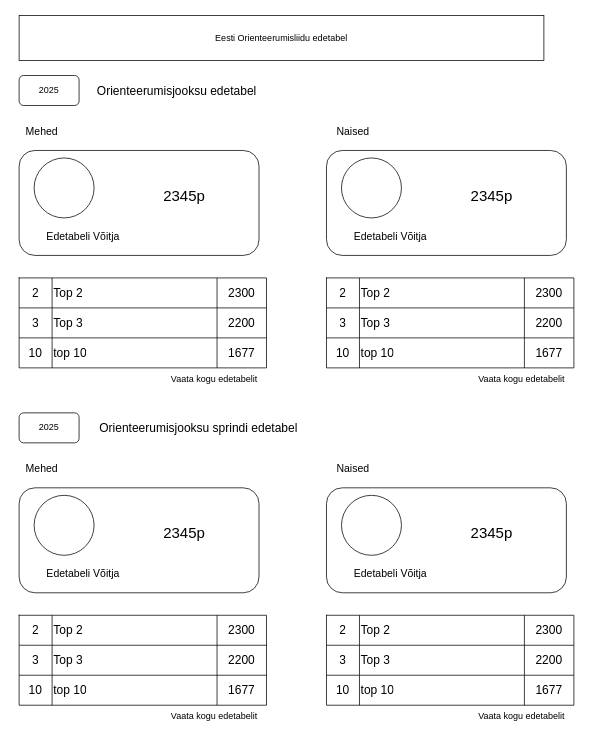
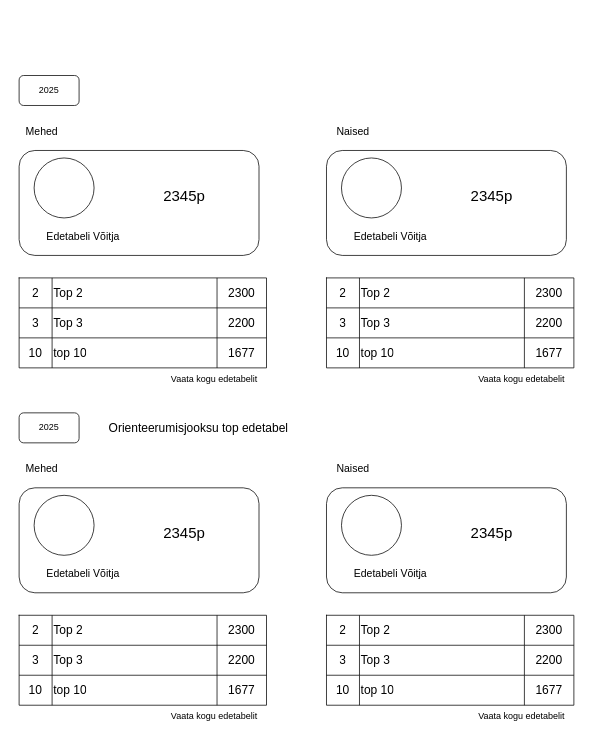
  <mxCell id="0" />
  <mxCell id="1" parent="0" />
- <mxCell id="2" value="Eesti Orienteerumisliidu edetabel" style="rounded=0;whiteSpace=wrap;html=1;" vertex="1" parent="1"><mxGeometry x="25" y="20" width="700" height="60" as="geometry" /></mxCell>
  <mxCell id="3" value="2025" style="rounded=1;whiteSpace=wrap;html=1;" vertex="1" parent="1"><mxGeometry x="25" y="100" width="80" height="40" as="geometry" /></mxCell>
- <mxCell id="4" value="Orienteerumisjooksu edetabel" style="text;html=1;align=center;verticalAlign=middle;resizable=0;points=[];autosize=1;strokeColor=none;fillColor=none;fontSize=16;" vertex="1" parent="1"><mxGeometry x="115" y="105" width="240" height="30" as="geometry" /></mxCell>
  <mxCell id="5" value="" style="rounded=1;whiteSpace=wrap;html=1;" vertex="1" parent="1"><mxGeometry x="25" y="200" width="320" height="140" as="geometry" /></mxCell>
  <mxCell id="6" value="" style="ellipse;whiteSpace=wrap;html=1;aspect=fixed;" vertex="1" parent="1"><mxGeometry x="45" y="210" width="80" height="80" as="geometry" /></mxCell>
  <mxCell id="7" value="2345p" style="text;html=1;align=center;verticalAlign=middle;resizable=0;points=[];autosize=1;strokeColor=none;fillColor=none;fontSize=20;" vertex="1" parent="1"><mxGeometry x="205" y="240" width="80" height="40" as="geometry" /></mxCell>
  <mxCell id="8" value="" style="shape=table;startSize=0;container=1;collapsible=0;childLayout=tableLayout;fontSize=16;" vertex="1" parent="1"><mxGeometry x="25" y="370" width="330" height="120" as="geometry" /></mxCell>
  <mxCell id="9" value="" style="shape=tableRow;horizontal=0;startSize=0;swimlaneHead=0;swimlaneBody=0;strokeColor=inherit;top=0;left=0;bottom=0;right=0;collapsible=0;dropTarget=0;fillColor=none;points=[[0,0.5],[1,0.5]];portConstraint=eastwest;fontSize=16;" vertex="1" parent="8"><mxGeometry width="330" height="40" as="geometry" /></mxCell>
  <mxCell id="10" value="2" style="shape=partialRectangle;html=1;whiteSpace=wrap;connectable=0;strokeColor=inherit;overflow=hidden;fillColor=none;top=0;left=0;bottom=0;right=0;pointerEvents=1;fontSize=16;" vertex="1" parent="9"><mxGeometry width="44" height="40" as="geometry"><mxRectangle width="44" height="40" as="alternateBounds" /></mxGeometry></mxCell>
  <mxCell id="11" value="Top 2" style="shape=partialRectangle;html=1;whiteSpace=wrap;connectable=0;strokeColor=inherit;overflow=hidden;fillColor=none;top=0;left=0;bottom=0;right=0;pointerEvents=1;fontSize=16;align=left;" vertex="1" parent="9"><mxGeometry x="44" width="220" height="40" as="geometry"><mxRectangle width="220" height="40" as="alternateBounds" /></mxGeometry></mxCell>
  <mxCell id="12" value="2300" style="shape=partialRectangle;html=1;whiteSpace=wrap;connectable=0;strokeColor=inherit;overflow=hidden;fillColor=none;top=0;left=0;bottom=0;right=0;pointerEvents=1;fontSize=16;" vertex="1" parent="9"><mxGeometry x="264" width="66" height="40" as="geometry"><mxRectangle width="66" height="40" as="alternateBounds" /></mxGeometry></mxCell>
  <mxCell id="13" value="" style="shape=tableRow;horizontal=0;startSize=0;swimlaneHead=0;swimlaneBody=0;strokeColor=inherit;top=0;left=0;bottom=0;right=0;collapsible=0;dropTarget=0;fillColor=none;points=[[0,0.5],[1,0.5]];portConstraint=eastwest;fontSize=16;" vertex="1" parent="8"><mxGeometry y="40" width="330" height="40" as="geometry" /></mxCell>
  <mxCell id="14" value="3" style="shape=partialRectangle;html=1;whiteSpace=wrap;connectable=0;strokeColor=inherit;overflow=hidden;fillColor=none;top=0;left=0;bottom=0;right=0;pointerEvents=1;fontSize=16;" vertex="1" parent="13"><mxGeometry width="44" height="40" as="geometry"><mxRectangle width="44" height="40" as="alternateBounds" /></mxGeometry></mxCell>
  <mxCell id="15" value="Top 3" style="shape=partialRectangle;html=1;whiteSpace=wrap;connectable=0;strokeColor=inherit;overflow=hidden;fillColor=none;top=0;left=0;bottom=0;right=0;pointerEvents=1;fontSize=16;align=left;" vertex="1" parent="13"><mxGeometry x="44" width="220" height="40" as="geometry"><mxRectangle width="220" height="40" as="alternateBounds" /></mxGeometry></mxCell>
  <mxCell id="16" value="2200" style="shape=partialRectangle;html=1;whiteSpace=wrap;connectable=0;strokeColor=inherit;overflow=hidden;fillColor=none;top=0;left=0;bottom=0;right=0;pointerEvents=1;fontSize=16;" vertex="1" parent="13"><mxGeometry x="264" width="66" height="40" as="geometry"><mxRectangle width="66" height="40" as="alternateBounds" /></mxGeometry></mxCell>
  <mxCell id="17" value="" style="shape=tableRow;horizontal=0;startSize=0;swimlaneHead=0;swimlaneBody=0;strokeColor=inherit;top=0;left=0;bottom=0;right=0;collapsible=0;dropTarget=0;fillColor=none;points=[[0,0.5],[1,0.5]];portConstraint=eastwest;fontSize=16;" vertex="1" parent="8"><mxGeometry y="80" width="330" height="40" as="geometry" /></mxCell>
  <mxCell id="18" value="10" style="shape=partialRectangle;html=1;whiteSpace=wrap;connectable=0;strokeColor=inherit;overflow=hidden;fillColor=none;top=0;left=0;bottom=0;right=0;pointerEvents=1;fontSize=16;" vertex="1" parent="17"><mxGeometry width="44" height="40" as="geometry"><mxRectangle width="44" height="40" as="alternateBounds" /></mxGeometry></mxCell>
  <mxCell id="19" value="top 10" style="shape=partialRectangle;html=1;whiteSpace=wrap;connectable=0;strokeColor=inherit;overflow=hidden;fillColor=none;top=0;left=0;bottom=0;right=0;pointerEvents=1;fontSize=16;align=left;" vertex="1" parent="17"><mxGeometry x="44" width="220" height="40" as="geometry"><mxRectangle width="220" height="40" as="alternateBounds" /></mxGeometry></mxCell>
  <mxCell id="20" value="1677" style="shape=partialRectangle;html=1;whiteSpace=wrap;connectable=0;strokeColor=inherit;overflow=hidden;fillColor=none;top=0;left=0;bottom=0;right=0;pointerEvents=1;fontSize=16;" vertex="1" parent="17"><mxGeometry x="264" width="66" height="40" as="geometry"><mxRectangle width="66" height="40" as="alternateBounds" /></mxGeometry></mxCell>
  <mxCell id="21" value="Edetabeli Võitja" style="text;html=1;align=center;verticalAlign=middle;resizable=0;points=[];autosize=1;strokeColor=none;fillColor=none;fontSize=14;" vertex="1" parent="1"><mxGeometry x="50" y="300" width="120" height="30" as="geometry" /></mxCell>
  <mxCell id="22" value="Mehed" style="text;html=1;align=center;verticalAlign=middle;resizable=0;points=[];autosize=1;strokeColor=none;fillColor=none;fontSize=14;" vertex="1" parent="1"><mxGeometry x="20" y="160" width="70" height="30" as="geometry" /></mxCell>
  <mxCell id="23" value="Vaata kogu edetabelit" style="text;html=1;align=center;verticalAlign=middle;resizable=0;points=[];autosize=1;strokeColor=none;fillColor=none;" vertex="1" parent="1"><mxGeometry x="215" y="490" width="140" height="30" as="geometry" /></mxCell>
  <mxCell id="24" value="" style="rounded=1;whiteSpace=wrap;html=1;" vertex="1" parent="1"><mxGeometry x="435" y="200" width="320" height="140" as="geometry" /></mxCell>
  <mxCell id="25" value="" style="ellipse;whiteSpace=wrap;html=1;aspect=fixed;" vertex="1" parent="1"><mxGeometry x="455" y="210" width="80" height="80" as="geometry" /></mxCell>
  <mxCell id="26" value="2345p" style="text;html=1;align=center;verticalAlign=middle;resizable=0;points=[];autosize=1;strokeColor=none;fillColor=none;fontSize=20;" vertex="1" parent="1"><mxGeometry x="615" y="240" width="80" height="40" as="geometry" /></mxCell>
  <mxCell id="27" value="" style="shape=table;startSize=0;container=1;collapsible=0;childLayout=tableLayout;fontSize=16;" vertex="1" parent="1"><mxGeometry x="435" y="370" width="330" height="120" as="geometry" /></mxCell>
  <mxCell id="28" value="" style="shape=tableRow;horizontal=0;startSize=0;swimlaneHead=0;swimlaneBody=0;strokeColor=inherit;top=0;left=0;bottom=0;right=0;collapsible=0;dropTarget=0;fillColor=none;points=[[0,0.5],[1,0.5]];portConstraint=eastwest;fontSize=16;" vertex="1" parent="27"><mxGeometry width="330" height="40" as="geometry" /></mxCell>
  <mxCell id="29" value="2" style="shape=partialRectangle;html=1;whiteSpace=wrap;connectable=0;strokeColor=inherit;overflow=hidden;fillColor=none;top=0;left=0;bottom=0;right=0;pointerEvents=1;fontSize=16;" vertex="1" parent="28"><mxGeometry width="44" height="40" as="geometry"><mxRectangle width="44" height="40" as="alternateBounds" /></mxGeometry></mxCell>
  <mxCell id="30" value="Top 2" style="shape=partialRectangle;html=1;whiteSpace=wrap;connectable=0;strokeColor=inherit;overflow=hidden;fillColor=none;top=0;left=0;bottom=0;right=0;pointerEvents=1;fontSize=16;align=left;" vertex="1" parent="28"><mxGeometry x="44" width="220" height="40" as="geometry"><mxRectangle width="220" height="40" as="alternateBounds" /></mxGeometry></mxCell>
  <mxCell id="31" value="2300" style="shape=partialRectangle;html=1;whiteSpace=wrap;connectable=0;strokeColor=inherit;overflow=hidden;fillColor=none;top=0;left=0;bottom=0;right=0;pointerEvents=1;fontSize=16;" vertex="1" parent="28"><mxGeometry x="264" width="66" height="40" as="geometry"><mxRectangle width="66" height="40" as="alternateBounds" /></mxGeometry></mxCell>
  <mxCell id="32" value="" style="shape=tableRow;horizontal=0;startSize=0;swimlaneHead=0;swimlaneBody=0;strokeColor=inherit;top=0;left=0;bottom=0;right=0;collapsible=0;dropTarget=0;fillColor=none;points=[[0,0.5],[1,0.5]];portConstraint=eastwest;fontSize=16;" vertex="1" parent="27"><mxGeometry y="40" width="330" height="40" as="geometry" /></mxCell>
  <mxCell id="33" value="3" style="shape=partialRectangle;html=1;whiteSpace=wrap;connectable=0;strokeColor=inherit;overflow=hidden;fillColor=none;top=0;left=0;bottom=0;right=0;pointerEvents=1;fontSize=16;" vertex="1" parent="32"><mxGeometry width="44" height="40" as="geometry"><mxRectangle width="44" height="40" as="alternateBounds" /></mxGeometry></mxCell>
  <mxCell id="34" value="Top 3" style="shape=partialRectangle;html=1;whiteSpace=wrap;connectable=0;strokeColor=inherit;overflow=hidden;fillColor=none;top=0;left=0;bottom=0;right=0;pointerEvents=1;fontSize=16;align=left;" vertex="1" parent="32"><mxGeometry x="44" width="220" height="40" as="geometry"><mxRectangle width="220" height="40" as="alternateBounds" /></mxGeometry></mxCell>
  <mxCell id="35" value="2200" style="shape=partialRectangle;html=1;whiteSpace=wrap;connectable=0;strokeColor=inherit;overflow=hidden;fillColor=none;top=0;left=0;bottom=0;right=0;pointerEvents=1;fontSize=16;" vertex="1" parent="32"><mxGeometry x="264" width="66" height="40" as="geometry"><mxRectangle width="66" height="40" as="alternateBounds" /></mxGeometry></mxCell>
  <mxCell id="36" value="" style="shape=tableRow;horizontal=0;startSize=0;swimlaneHead=0;swimlaneBody=0;strokeColor=inherit;top=0;left=0;bottom=0;right=0;collapsible=0;dropTarget=0;fillColor=none;points=[[0,0.5],[1,0.5]];portConstraint=eastwest;fontSize=16;" vertex="1" parent="27"><mxGeometry y="80" width="330" height="40" as="geometry" /></mxCell>
  <mxCell id="37" value="10" style="shape=partialRectangle;html=1;whiteSpace=wrap;connectable=0;strokeColor=inherit;overflow=hidden;fillColor=none;top=0;left=0;bottom=0;right=0;pointerEvents=1;fontSize=16;" vertex="1" parent="36"><mxGeometry width="44" height="40" as="geometry"><mxRectangle width="44" height="40" as="alternateBounds" /></mxGeometry></mxCell>
  <mxCell id="38" value="top 10" style="shape=partialRectangle;html=1;whiteSpace=wrap;connectable=0;strokeColor=inherit;overflow=hidden;fillColor=none;top=0;left=0;bottom=0;right=0;pointerEvents=1;fontSize=16;align=left;" vertex="1" parent="36"><mxGeometry x="44" width="220" height="40" as="geometry"><mxRectangle width="220" height="40" as="alternateBounds" /></mxGeometry></mxCell>
  <mxCell id="39" value="1677" style="shape=partialRectangle;html=1;whiteSpace=wrap;connectable=0;strokeColor=inherit;overflow=hidden;fillColor=none;top=0;left=0;bottom=0;right=0;pointerEvents=1;fontSize=16;" vertex="1" parent="36"><mxGeometry x="264" width="66" height="40" as="geometry"><mxRectangle width="66" height="40" as="alternateBounds" /></mxGeometry></mxCell>
  <mxCell id="40" value="Edetabeli Võitja" style="text;html=1;align=center;verticalAlign=middle;resizable=0;points=[];autosize=1;strokeColor=none;fillColor=none;fontSize=14;" vertex="1" parent="1"><mxGeometry x="460" y="300" width="120" height="30" as="geometry" /></mxCell>
  <mxCell id="41" value="Vaata kogu edetabelit" style="text;html=1;align=center;verticalAlign=middle;resizable=0;points=[];autosize=1;strokeColor=none;fillColor=none;" vertex="1" parent="1"><mxGeometry x="625" y="490" width="140" height="30" as="geometry" /></mxCell>
  <mxCell id="42" value="Naised" style="text;html=1;align=center;verticalAlign=middle;resizable=0;points=[];autosize=1;strokeColor=none;fillColor=none;fontSize=14;" vertex="1" parent="1"><mxGeometry x="435" y="160" width="70" height="30" as="geometry" /></mxCell>
  <mxCell id="43" value="2025" style="rounded=1;whiteSpace=wrap;html=1;" vertex="1" parent="1"><mxGeometry x="25" y="550" width="80" height="40" as="geometry" /></mxCell>
- <mxCell id="44" value="Orienteerumisjooksu sprindi edetabel" style="text;html=1;align=center;verticalAlign=middle;resizable=0;points=[];autosize=1;strokeColor=none;fillColor=none;fontSize=16;" vertex="1" parent="1"><mxGeometry x="119" y="555" width="290" height="30" as="geometry" /></mxCell>
+ <mxCell id="44" value="Orienteerumisjooksu top edetabel" style="text;html=1;align=center;verticalAlign=middle;resizable=0;points=[];autosize=1;strokeColor=none;fillColor=none;fontSize=16;" vertex="1" parent="1"><mxGeometry x="119" y="555" width="290" height="30" as="geometry" /></mxCell>
  <mxCell id="45" value="" style="rounded=1;whiteSpace=wrap;html=1;" vertex="1" parent="1"><mxGeometry x="25" y="650" width="320" height="140" as="geometry" /></mxCell>
  <mxCell id="46" value="" style="ellipse;whiteSpace=wrap;html=1;aspect=fixed;" vertex="1" parent="1"><mxGeometry x="45" y="660" width="80" height="80" as="geometry" /></mxCell>
  <mxCell id="47" value="2345p" style="text;html=1;align=center;verticalAlign=middle;resizable=0;points=[];autosize=1;strokeColor=none;fillColor=none;fontSize=20;" vertex="1" parent="1"><mxGeometry x="205" y="690" width="80" height="40" as="geometry" /></mxCell>
  <mxCell id="48" value="" style="shape=table;startSize=0;container=1;collapsible=0;childLayout=tableLayout;fontSize=16;" vertex="1" parent="1"><mxGeometry x="25" y="820" width="330" height="120" as="geometry" /></mxCell>
  <mxCell id="49" value="" style="shape=tableRow;horizontal=0;startSize=0;swimlaneHead=0;swimlaneBody=0;strokeColor=inherit;top=0;left=0;bottom=0;right=0;collapsible=0;dropTarget=0;fillColor=none;points=[[0,0.5],[1,0.5]];portConstraint=eastwest;fontSize=16;" vertex="1" parent="48"><mxGeometry width="330" height="40" as="geometry" /></mxCell>
  <mxCell id="50" value="2" style="shape=partialRectangle;html=1;whiteSpace=wrap;connectable=0;strokeColor=inherit;overflow=hidden;fillColor=none;top=0;left=0;bottom=0;right=0;pointerEvents=1;fontSize=16;" vertex="1" parent="49"><mxGeometry width="44" height="40" as="geometry"><mxRectangle width="44" height="40" as="alternateBounds" /></mxGeometry></mxCell>
  <mxCell id="51" value="Top 2" style="shape=partialRectangle;html=1;whiteSpace=wrap;connectable=0;strokeColor=inherit;overflow=hidden;fillColor=none;top=0;left=0;bottom=0;right=0;pointerEvents=1;fontSize=16;align=left;" vertex="1" parent="49"><mxGeometry x="44" width="220" height="40" as="geometry"><mxRectangle width="220" height="40" as="alternateBounds" /></mxGeometry></mxCell>
  <mxCell id="52" value="2300" style="shape=partialRectangle;html=1;whiteSpace=wrap;connectable=0;strokeColor=inherit;overflow=hidden;fillColor=none;top=0;left=0;bottom=0;right=0;pointerEvents=1;fontSize=16;" vertex="1" parent="49"><mxGeometry x="264" width="66" height="40" as="geometry"><mxRectangle width="66" height="40" as="alternateBounds" /></mxGeometry></mxCell>
  <mxCell id="53" value="" style="shape=tableRow;horizontal=0;startSize=0;swimlaneHead=0;swimlaneBody=0;strokeColor=inherit;top=0;left=0;bottom=0;right=0;collapsible=0;dropTarget=0;fillColor=none;points=[[0,0.5],[1,0.5]];portConstraint=eastwest;fontSize=16;" vertex="1" parent="48"><mxGeometry y="40" width="330" height="40" as="geometry" /></mxCell>
  <mxCell id="54" value="3" style="shape=partialRectangle;html=1;whiteSpace=wrap;connectable=0;strokeColor=inherit;overflow=hidden;fillColor=none;top=0;left=0;bottom=0;right=0;pointerEvents=1;fontSize=16;" vertex="1" parent="53"><mxGeometry width="44" height="40" as="geometry"><mxRectangle width="44" height="40" as="alternateBounds" /></mxGeometry></mxCell>
  <mxCell id="55" value="Top 3" style="shape=partialRectangle;html=1;whiteSpace=wrap;connectable=0;strokeColor=inherit;overflow=hidden;fillColor=none;top=0;left=0;bottom=0;right=0;pointerEvents=1;fontSize=16;align=left;" vertex="1" parent="53"><mxGeometry x="44" width="220" height="40" as="geometry"><mxRectangle width="220" height="40" as="alternateBounds" /></mxGeometry></mxCell>
  <mxCell id="56" value="2200" style="shape=partialRectangle;html=1;whiteSpace=wrap;connectable=0;strokeColor=inherit;overflow=hidden;fillColor=none;top=0;left=0;bottom=0;right=0;pointerEvents=1;fontSize=16;" vertex="1" parent="53"><mxGeometry x="264" width="66" height="40" as="geometry"><mxRectangle width="66" height="40" as="alternateBounds" /></mxGeometry></mxCell>
  <mxCell id="57" value="" style="shape=tableRow;horizontal=0;startSize=0;swimlaneHead=0;swimlaneBody=0;strokeColor=inherit;top=0;left=0;bottom=0;right=0;collapsible=0;dropTarget=0;fillColor=none;points=[[0,0.5],[1,0.5]];portConstraint=eastwest;fontSize=16;" vertex="1" parent="48"><mxGeometry y="80" width="330" height="40" as="geometry" /></mxCell>
  <mxCell id="58" value="10" style="shape=partialRectangle;html=1;whiteSpace=wrap;connectable=0;strokeColor=inherit;overflow=hidden;fillColor=none;top=0;left=0;bottom=0;right=0;pointerEvents=1;fontSize=16;" vertex="1" parent="57"><mxGeometry width="44" height="40" as="geometry"><mxRectangle width="44" height="40" as="alternateBounds" /></mxGeometry></mxCell>
  <mxCell id="59" value="top 10" style="shape=partialRectangle;html=1;whiteSpace=wrap;connectable=0;strokeColor=inherit;overflow=hidden;fillColor=none;top=0;left=0;bottom=0;right=0;pointerEvents=1;fontSize=16;align=left;" vertex="1" parent="57"><mxGeometry x="44" width="220" height="40" as="geometry"><mxRectangle width="220" height="40" as="alternateBounds" /></mxGeometry></mxCell>
  <mxCell id="60" value="1677" style="shape=partialRectangle;html=1;whiteSpace=wrap;connectable=0;strokeColor=inherit;overflow=hidden;fillColor=none;top=0;left=0;bottom=0;right=0;pointerEvents=1;fontSize=16;" vertex="1" parent="57"><mxGeometry x="264" width="66" height="40" as="geometry"><mxRectangle width="66" height="40" as="alternateBounds" /></mxGeometry></mxCell>
  <mxCell id="61" value="Edetabeli Võitja" style="text;html=1;align=center;verticalAlign=middle;resizable=0;points=[];autosize=1;strokeColor=none;fillColor=none;fontSize=14;" vertex="1" parent="1"><mxGeometry x="50" y="750" width="120" height="30" as="geometry" /></mxCell>
  <mxCell id="62" value="Mehed" style="text;html=1;align=center;verticalAlign=middle;resizable=0;points=[];autosize=1;strokeColor=none;fillColor=none;fontSize=14;" vertex="1" parent="1"><mxGeometry x="20" y="610" width="70" height="30" as="geometry" /></mxCell>
  <mxCell id="63" value="Vaata kogu edetabelit" style="text;html=1;align=center;verticalAlign=middle;resizable=0;points=[];autosize=1;strokeColor=none;fillColor=none;" vertex="1" parent="1"><mxGeometry x="215" y="940" width="140" height="30" as="geometry" /></mxCell>
  <mxCell id="64" value="" style="rounded=1;whiteSpace=wrap;html=1;" vertex="1" parent="1"><mxGeometry x="435" y="650" width="320" height="140" as="geometry" /></mxCell>
  <mxCell id="65" value="" style="ellipse;whiteSpace=wrap;html=1;aspect=fixed;" vertex="1" parent="1"><mxGeometry x="455" y="660" width="80" height="80" as="geometry" /></mxCell>
  <mxCell id="66" value="2345p" style="text;html=1;align=center;verticalAlign=middle;resizable=0;points=[];autosize=1;strokeColor=none;fillColor=none;fontSize=20;" vertex="1" parent="1"><mxGeometry x="615" y="690" width="80" height="40" as="geometry" /></mxCell>
  <mxCell id="67" value="" style="shape=table;startSize=0;container=1;collapsible=0;childLayout=tableLayout;fontSize=16;" vertex="1" parent="1"><mxGeometry x="435" y="820" width="330" height="120" as="geometry" /></mxCell>
  <mxCell id="68" value="" style="shape=tableRow;horizontal=0;startSize=0;swimlaneHead=0;swimlaneBody=0;strokeColor=inherit;top=0;left=0;bottom=0;right=0;collapsible=0;dropTarget=0;fillColor=none;points=[[0,0.5],[1,0.5]];portConstraint=eastwest;fontSize=16;" vertex="1" parent="67"><mxGeometry width="330" height="40" as="geometry" /></mxCell>
  <mxCell id="69" value="2" style="shape=partialRectangle;html=1;whiteSpace=wrap;connectable=0;strokeColor=inherit;overflow=hidden;fillColor=none;top=0;left=0;bottom=0;right=0;pointerEvents=1;fontSize=16;" vertex="1" parent="68"><mxGeometry width="44" height="40" as="geometry"><mxRectangle width="44" height="40" as="alternateBounds" /></mxGeometry></mxCell>
  <mxCell id="70" value="Top 2" style="shape=partialRectangle;html=1;whiteSpace=wrap;connectable=0;strokeColor=inherit;overflow=hidden;fillColor=none;top=0;left=0;bottom=0;right=0;pointerEvents=1;fontSize=16;align=left;" vertex="1" parent="68"><mxGeometry x="44" width="220" height="40" as="geometry"><mxRectangle width="220" height="40" as="alternateBounds" /></mxGeometry></mxCell>
  <mxCell id="71" value="2300" style="shape=partialRectangle;html=1;whiteSpace=wrap;connectable=0;strokeColor=inherit;overflow=hidden;fillColor=none;top=0;left=0;bottom=0;right=0;pointerEvents=1;fontSize=16;" vertex="1" parent="68"><mxGeometry x="264" width="66" height="40" as="geometry"><mxRectangle width="66" height="40" as="alternateBounds" /></mxGeometry></mxCell>
  <mxCell id="72" value="" style="shape=tableRow;horizontal=0;startSize=0;swimlaneHead=0;swimlaneBody=0;strokeColor=inherit;top=0;left=0;bottom=0;right=0;collapsible=0;dropTarget=0;fillColor=none;points=[[0,0.5],[1,0.5]];portConstraint=eastwest;fontSize=16;" vertex="1" parent="67"><mxGeometry y="40" width="330" height="40" as="geometry" /></mxCell>
  <mxCell id="73" value="3" style="shape=partialRectangle;html=1;whiteSpace=wrap;connectable=0;strokeColor=inherit;overflow=hidden;fillColor=none;top=0;left=0;bottom=0;right=0;pointerEvents=1;fontSize=16;" vertex="1" parent="72"><mxGeometry width="44" height="40" as="geometry"><mxRectangle width="44" height="40" as="alternateBounds" /></mxGeometry></mxCell>
  <mxCell id="74" value="Top 3" style="shape=partialRectangle;html=1;whiteSpace=wrap;connectable=0;strokeColor=inherit;overflow=hidden;fillColor=none;top=0;left=0;bottom=0;right=0;pointerEvents=1;fontSize=16;align=left;" vertex="1" parent="72"><mxGeometry x="44" width="220" height="40" as="geometry"><mxRectangle width="220" height="40" as="alternateBounds" /></mxGeometry></mxCell>
  <mxCell id="75" value="2200" style="shape=partialRectangle;html=1;whiteSpace=wrap;connectable=0;strokeColor=inherit;overflow=hidden;fillColor=none;top=0;left=0;bottom=0;right=0;pointerEvents=1;fontSize=16;" vertex="1" parent="72"><mxGeometry x="264" width="66" height="40" as="geometry"><mxRectangle width="66" height="40" as="alternateBounds" /></mxGeometry></mxCell>
  <mxCell id="76" value="" style="shape=tableRow;horizontal=0;startSize=0;swimlaneHead=0;swimlaneBody=0;strokeColor=inherit;top=0;left=0;bottom=0;right=0;collapsible=0;dropTarget=0;fillColor=none;points=[[0,0.5],[1,0.5]];portConstraint=eastwest;fontSize=16;" vertex="1" parent="67"><mxGeometry y="80" width="330" height="40" as="geometry" /></mxCell>
  <mxCell id="77" value="10" style="shape=partialRectangle;html=1;whiteSpace=wrap;connectable=0;strokeColor=inherit;overflow=hidden;fillColor=none;top=0;left=0;bottom=0;right=0;pointerEvents=1;fontSize=16;" vertex="1" parent="76"><mxGeometry width="44" height="40" as="geometry"><mxRectangle width="44" height="40" as="alternateBounds" /></mxGeometry></mxCell>
  <mxCell id="78" value="top 10" style="shape=partialRectangle;html=1;whiteSpace=wrap;connectable=0;strokeColor=inherit;overflow=hidden;fillColor=none;top=0;left=0;bottom=0;right=0;pointerEvents=1;fontSize=16;align=left;" vertex="1" parent="76"><mxGeometry x="44" width="220" height="40" as="geometry"><mxRectangle width="220" height="40" as="alternateBounds" /></mxGeometry></mxCell>
  <mxCell id="79" value="1677" style="shape=partialRectangle;html=1;whiteSpace=wrap;connectable=0;strokeColor=inherit;overflow=hidden;fillColor=none;top=0;left=0;bottom=0;right=0;pointerEvents=1;fontSize=16;" vertex="1" parent="76"><mxGeometry x="264" width="66" height="40" as="geometry"><mxRectangle width="66" height="40" as="alternateBounds" /></mxGeometry></mxCell>
  <mxCell id="80" value="Edetabeli Võitja" style="text;html=1;align=center;verticalAlign=middle;resizable=0;points=[];autosize=1;strokeColor=none;fillColor=none;fontSize=14;" vertex="1" parent="1"><mxGeometry x="460" y="750" width="120" height="30" as="geometry" /></mxCell>
  <mxCell id="81" value="Vaata kogu edetabelit" style="text;html=1;align=center;verticalAlign=middle;resizable=0;points=[];autosize=1;strokeColor=none;fillColor=none;" vertex="1" parent="1"><mxGeometry x="625" y="940" width="140" height="30" as="geometry" /></mxCell>
  <mxCell id="82" value="Naised" style="text;html=1;align=center;verticalAlign=middle;resizable=0;points=[];autosize=1;strokeColor=none;fillColor=none;fontSize=14;" vertex="1" parent="1"><mxGeometry x="435" y="610" width="70" height="30" as="geometry" /></mxCell>
